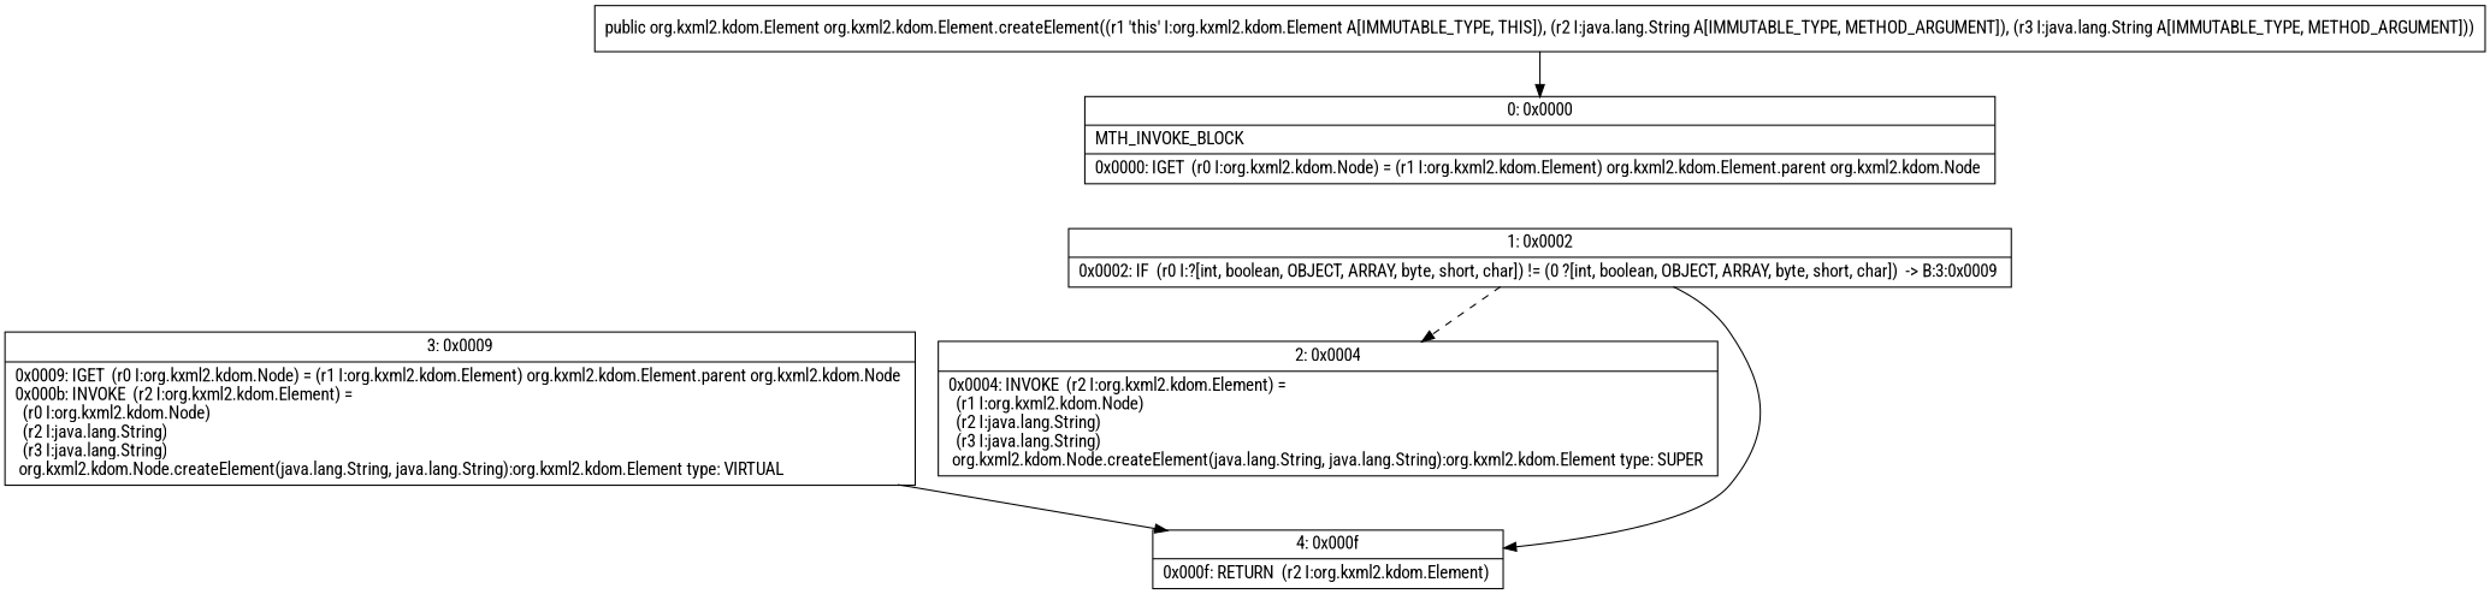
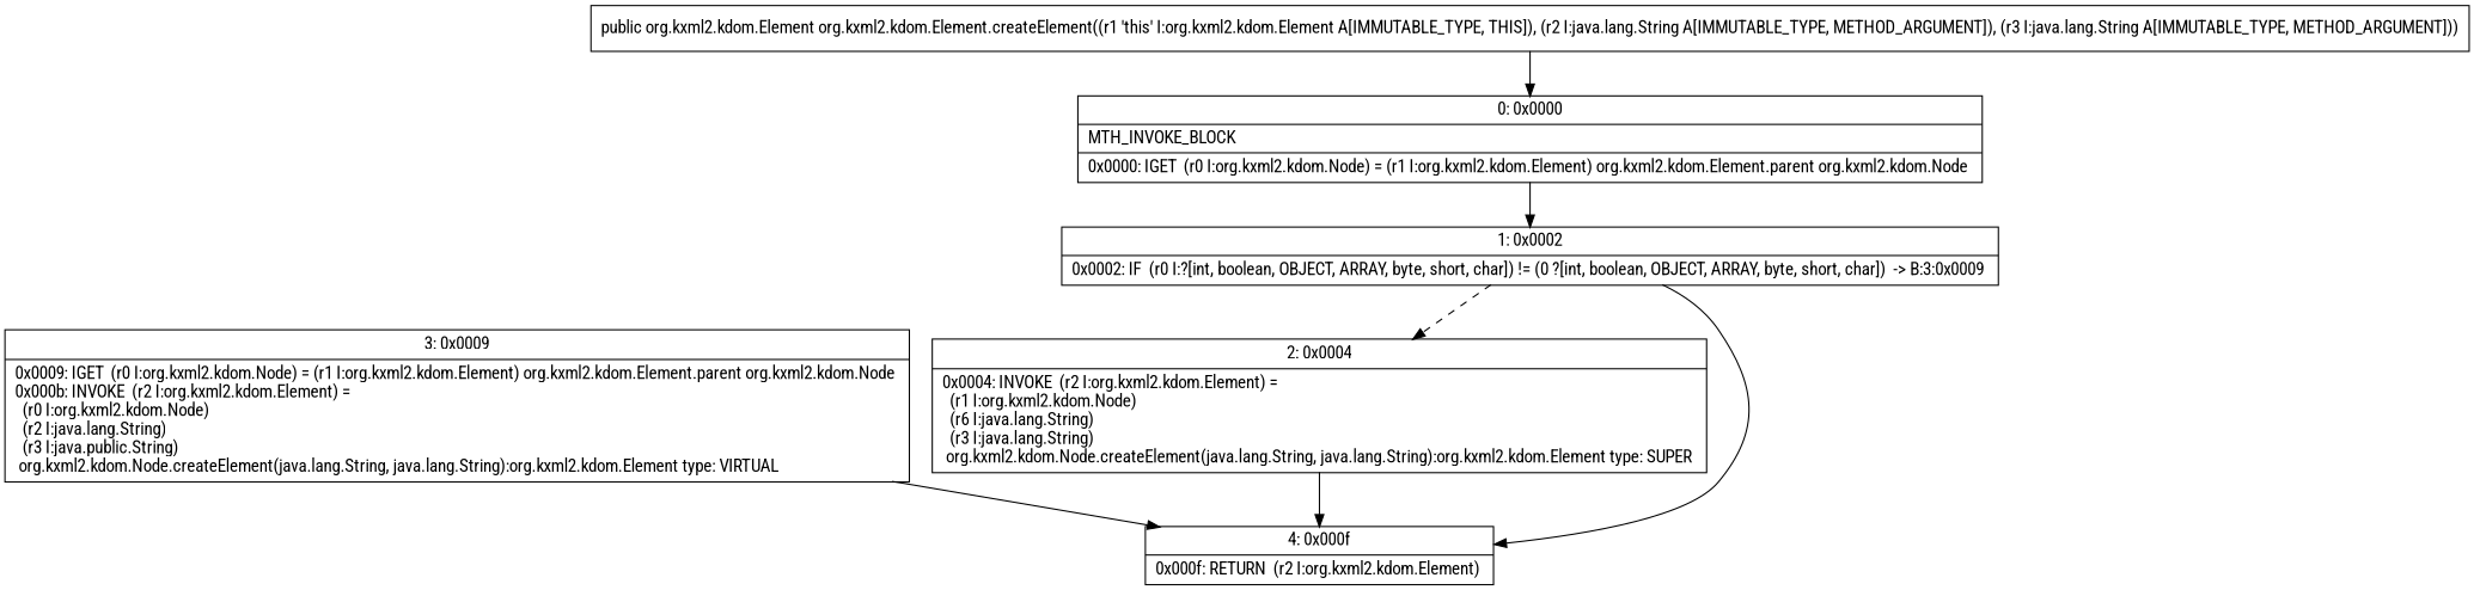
  digraph {
    fontname="Roboto Condensed"
    node [fontname="Roboto Condensed" shape=record]
    edge [fontname="Roboto Condensed"]
    n1 [label="{0\:\ 0x0000|MTH_INVOKE_BLOCK\l|0x0000: IGET  (r0 I:org.kxml2.kdom.Node) = (r1 I:org.kxml2.kdom.Element) org.kxml2.kdom.Element.parent org.kxml2.kdom.Node \l}"]
    n2 [label="{1\:\ 0x0002|0x0002: IF  (r0 I:?[int, boolean, OBJECT, ARRAY, byte, short, char]) != (0 ?[int, boolean, OBJECT, ARRAY, byte, short, char])  \-\> B:3:0x0009 \l}"]
-   n3 [label="{2\:\ 0x0004|0x0004: INVOKE  (r2 I:org.kxml2.kdom.Element) = \l  (r1 I:org.kxml2.kdom.Node)\l  (r2 I:java.lang.String)\l  (r3 I:java.lang.String)\l org.kxml2.kdom.Node.createElement(java.lang.String, java.lang.String):org.kxml2.kdom.Element type: SUPER \l}"]
+   n3 [label="{2\:\ 0x0004|0x0004: INVOKE  (r2 I:org.kxml2.kdom.Element) = \l  (r1 I:org.kxml2.kdom.Node)\l  (r6 I:java.lang.String)\l  (r3 I:java.lang.String)\l org.kxml2.kdom.Node.createElement(java.lang.String, java.lang.String):org.kxml2.kdom.Element type: SUPER \l}"]
    n4 [label="{4\:\ 0x000f|0x000f: RETURN  (r2 I:org.kxml2.kdom.Element) \l}"]
-   n5 [label="{3\:\ 0x0009|0x0009: IGET  (r0 I:org.kxml2.kdom.Node) = (r1 I:org.kxml2.kdom.Element) org.kxml2.kdom.Element.parent org.kxml2.kdom.Node \l0x000b: INVOKE  (r2 I:org.kxml2.kdom.Element) = \l  (r0 I:org.kxml2.kdom.Node)\l  (r2 I:java.lang.String)\l  (r3 I:java.lang.String)\l org.kxml2.kdom.Node.createElement(java.lang.String, java.lang.String):org.kxml2.kdom.Element type: VIRTUAL \l}"]
+   n5 [label="{3\:\ 0x0009|0x0009: IGET  (r0 I:org.kxml2.kdom.Node) = (r1 I:org.kxml2.kdom.Element) org.kxml2.kdom.Element.parent org.kxml2.kdom.Node \l0x000b: INVOKE  (r2 I:org.kxml2.kdom.Element) = \l  (r0 I:org.kxml2.kdom.Node)\l  (r2 I:java.lang.String)\l  (r3 I:java.public.String)\l org.kxml2.kdom.Node.createElement(java.lang.String, java.lang.String):org.kxml2.kdom.Element type: VIRTUAL \l}"]
    n6 [label="{public org.kxml2.kdom.Element org.kxml2.kdom.Element.createElement((r1 'this' I:org.kxml2.kdom.Element A[IMMUTABLE_TYPE, THIS]), (r2 I:java.lang.String A[IMMUTABLE_TYPE, METHOD_ARGUMENT]), (r3 I:java.lang.String A[IMMUTABLE_TYPE, METHOD_ARGUMENT])) }"]
+   n1 -> n2
    n2 -> n3 [style=dashed]
    n2 -> n4
+   n3 -> n4
    n5 -> n4
    n6 -> n1
  }
